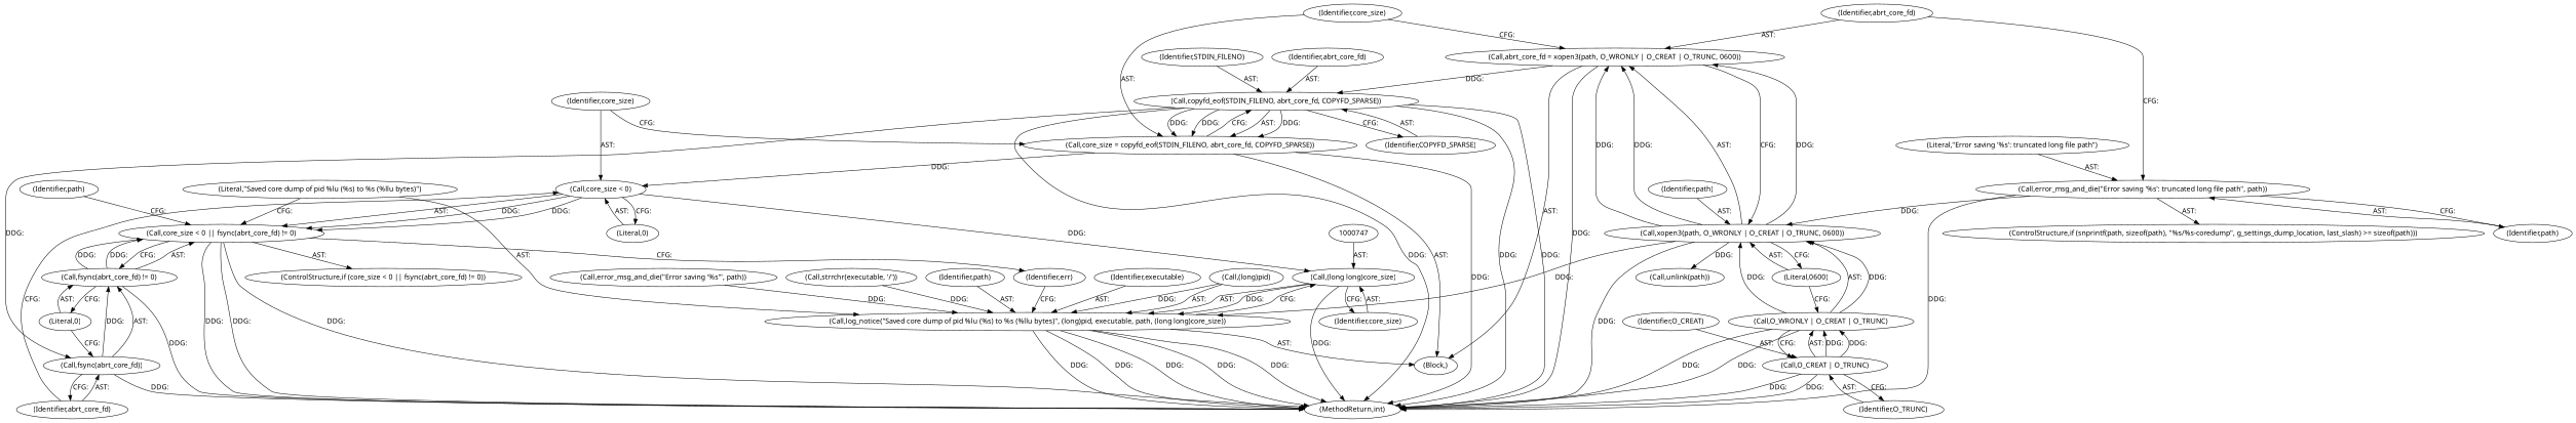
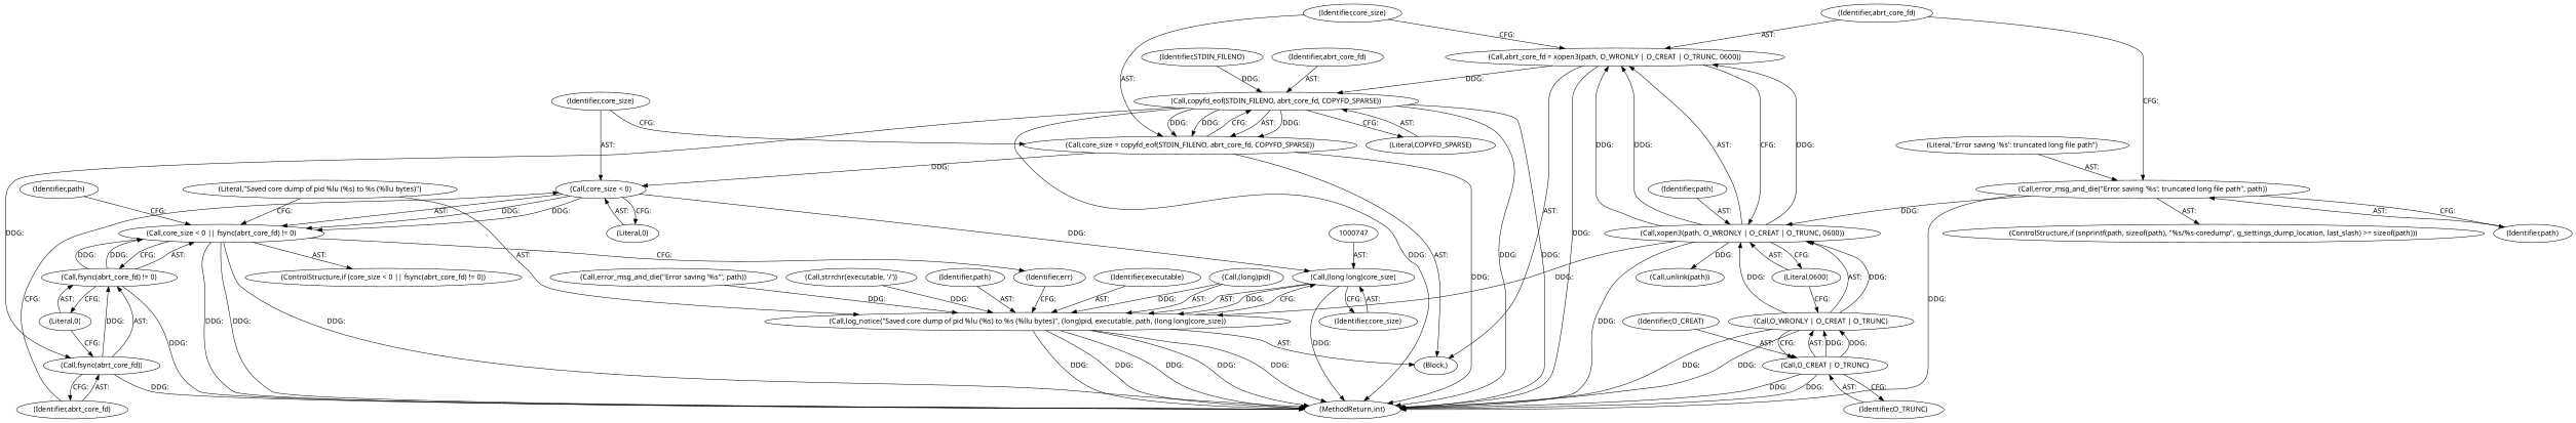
  digraph {
    fontname="Noto Sans"
    node [fontname="Noto Sans"]
    edge [fontname="Noto Sans"]
    n1 [label="(Call,copyfd_eof(STDIN_FILENO, abrt_core_fd, COPYFD_SPARSE))"]
    n2 [label="(Call,core_size = copyfd_eof(STDIN_FILENO, abrt_core_fd, COPYFD_SPARSE))"]
    n3 [label="(Call,fsync(abrt_core_fd))"]
-   n4 [label="(Identifier,COPYFD_SPARSE)"]
+   n4 [label="(Literal,COPYFD_SPARSE)"]
    n5 [label="(MethodReturn,int)"]
    n6 [label="(Block,)"]
    n7 [label="(Call,core_size < 0)"]
    n8 [label="(Call,fsync(abrt_core_fd) != 0)"]
    n9 [label="(Identifier,abrt_core_fd)"]
    n10 [label="(Call,abrt_core_fd = xopen3(path, O_WRONLY | O_CREAT | O_TRUNC, 0600))"]
    n11 [label="(Call,xopen3(path, O_WRONLY | O_CREAT | O_TRUNC, 0600))"]
    n12 [label="(Call,log_notice(\"Saved core dump of pid %lu (%s) to %s (%llu bytes)\", (long)pid, executable, path, (long long)core_size))"]
    n13 [label="(Call,unlink(path))"]
    n14 [label="(Literal,0600)"]
    n15 [label="(Call,(long long)core_size)"]
    n16 [label="(Call,O_WRONLY | O_CREAT | O_TRUNC)"]
    n17 [label="(Call,error_msg_and_die(\"Error saving '%s': truncated long file path\", path))"]
    n18 [label="(Identifier,path)"]
    n19 [label="(ControlStructure,if (snprintf(path, sizeof(path), \"%s/%s-coredump\", g_settings_dump_location, last_slash) >= sizeof(path)))"]
    n20 [label="(Call,O_CREAT | O_TRUNC)"]
    n21 [label="(Identifier,O_TRUNC)"]
    n22 [label="(Call,core_size < 0 || fsync(abrt_core_fd) != 0)"]
    n23 [label="(Literal,0)"]
    n24 [label="(ControlStructure,if (core_size < 0 || fsync(abrt_core_fd) != 0))"]
    n25 [label="(Identifier,err)"]
    n26 [label="(Identifier,core_size)"]
    n27 [label="(Literal,0)"]
    n28 [label="(Literal,\"Error saving '%s': truncated long file path\")"]
    n29 [label="(Identifier,executable)"]
    n30 [label="(Call,(long)pid)"]
    n31 [label="(Identifier,STDIN_FILENO)"]
    n32 [label="(Identifier,core_size)"]
    n33 [label="(Identifier,path)"]
    n34 [label="(Identifier,path)"]
    n35 [label="(Call,error_msg_and_die(\"Error saving '%s'\", path))"]
    n36 [label="(Identifier,abrt_core_fd)"]
    n37 [label="(Literal,\"Saved core dump of pid %lu (%s) to %s (%llu bytes)\")"]
    n38 [label="(Identifier,core_size)"]
    n39 [label="(Identifier,abrt_core_fd)"]
    n40 [label="(Identifier,O_CREAT)"]
    n41 [label="(Call,strrchr(executable, '/'))"]
    n42 [label="(Identifier,path)"]
    1000747
    n1 -> n2 [label="AST: "]
    n1 -> n2 [label="DDG: "]
    n1 -> n2 [label="DDG: "]
    n1 -> n2 [label="DDG: "]
    n1 -> n3 [label="DDG: "]
    n1 -> n4 [label="CFG: "]
    n1 -> n5 [label="DDG: "]
    n1 -> n5 [label="DDG: "]
    n1 -> n5 [label="DDG: "]
    n2 -> n1 [label="CFG: "]
    n2 -> n5 [label="DDG: "]
    n2 -> n6 [label="AST: "]
    n2 -> n7 [label="DDG: "]
    n3 -> n5 [label="DDG: "]
    n3 -> n8 [label="AST: "]
    n3 -> n8 [label="DDG: "]
    n3 -> n9 [label="CFG: "]
    n4 -> n1 [label="AST: "]
    n7 -> n15 [label="DDG: "]
    n7 -> n22 [label="AST: "]
    n7 -> n22 [label="DDG: "]
    n7 -> n22 [label="DDG: "]
    n7 -> n23 [label="CFG: "]
    n8 -> n5 [label="DDG: "]
    n8 -> n22 [label="AST: "]
    n8 -> n22 [label="DDG: "]
    n8 -> n22 [label="DDG: "]
    n8 -> n27 [label="CFG: "]
    n9 -> n3 [label="AST: "]
    n9 -> n7 [label="CFG: "]
    n10 -> n1 [label="DDG: "]
    n10 -> n5 [label="DDG: "]
    n10 -> n6 [label="AST: "]
    n10 -> n11 [label="CFG: "]
    n11 -> n5 [label="DDG: "]
    n11 -> n10 [label="AST: "]
    n11 -> n10 [label="DDG: "]
    n11 -> n10 [label="DDG: "]
    n11 -> n10 [label="DDG: "]
    n11 -> n12 [label="DDG: "]
    n11 -> n13 [label="DDG: "]
    n11 -> n14 [label="CFG: "]
    n12 -> n5 [label="DDG: "]
    n12 -> n5 [label="DDG: "]
    n12 -> n5 [label="DDG: "]
    n12 -> n5 [label="DDG: "]
    n12 -> n5 [label="DDG: "]
    n12 -> n6 [label="AST: "]
    n12 -> n15 [label="CFG: "]
    n14 -> n11 [label="AST: "]
    n14 -> n16 [label="CFG: "]
    n15 -> n5 [label="DDG: "]
    n15 -> n12 [label="AST: "]
    n15 -> n12 [label="DDG: "]
    n15 -> n26 [label="CFG: "]
    n16 -> n5 [label="DDG: "]
    n16 -> n5 [label="DDG: "]
    n16 -> n11 [label="AST: "]
    n16 -> n11 [label="DDG: "]
    n16 -> n11 [label="DDG: "]
    n16 -> n20 [label="CFG: "]
    n17 -> n5 [label="DDG: "]
    n17 -> n11 [label="DDG: "]
    n17 -> n18 [label="CFG: "]
    n17 -> n19 [label="AST: "]
    n18 -> n17 [label="AST: "]
    n20 -> n5 [label="DDG: "]
    n20 -> n5 [label="DDG: "]
    n20 -> n16 [label="AST: "]
    n20 -> n16 [label="DDG: "]
    n20 -> n16 [label="DDG: "]
    n20 -> n21 [label="CFG: "]
    n21 -> n20 [label="AST: "]
    n22 -> n5 [label="DDG: "]
    n22 -> n5 [label="DDG: "]
    n22 -> n5 [label="DDG: "]
    n22 -> n8 [label="CFG: "]
    n22 -> n24 [label="AST: "]
    n22 -> n25 [label="CFG: "]
    n23 -> n7 [label="AST: "]
    n25 -> n12 [label="CFG: "]
    n26 -> n15 [label="AST: "]
    n27 -> n3 [label="CFG: "]
    n27 -> n8 [label="AST: "]
    n28 -> n17 [label="AST: "]
    n29 -> n12 [label="AST: "]
    n30 -> n12 [label="AST: "]
    n30 -> n12 [label="DDG: "]
-   n31 -> n1 [label="AST: "]
+   n31 -> n1 [label="DDG: "]
    n32 -> n2 [label="AST: "]
    n32 -> n10 [label="CFG: "]
    n33 -> n11 [label="AST: "]
    n34 -> n22 [label="CFG: "]
    n35 -> n12 [label="DDG: "]
    n36 -> n1 [label="AST: "]
    n37 -> n12 [label="AST: "]
    n37 -> n22 [label="CFG: "]
    n38 -> n2 [label="CFG: "]
    n38 -> n7 [label="AST: "]
    n39 -> n10 [label="AST: "]
    n39 -> n17 [label="CFG: "]
    n40 -> n20 [label="AST: "]
    n41 -> n12 [label="DDG: "]
    n42 -> n12 [label="AST: "]
    1000747 -> n15 [label="AST: "]
  }
